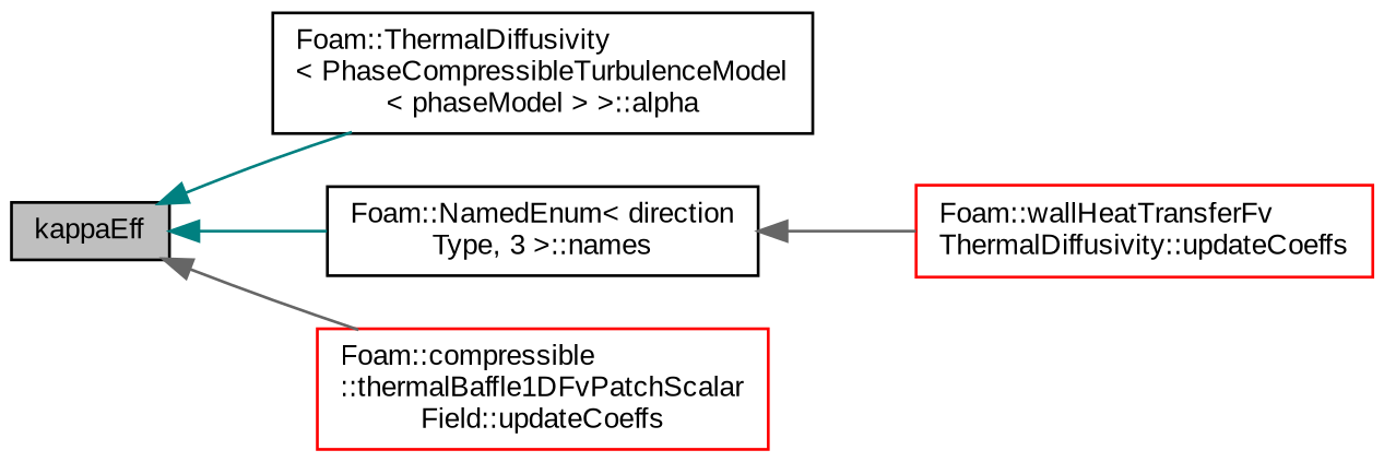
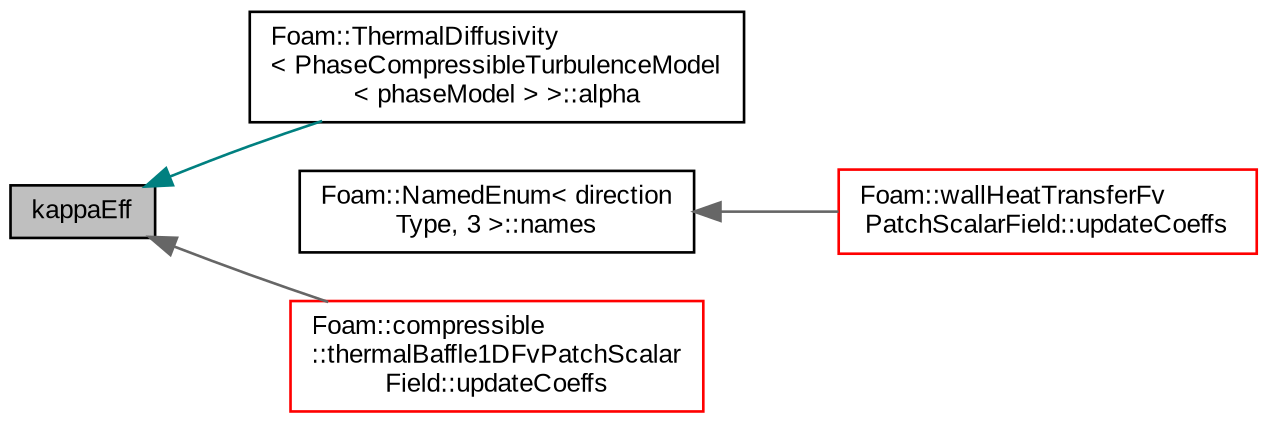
  digraph {
    fontname="Liberation Sans"
    rankdir=LR
    node [color=black fontname="Liberation Sans" fontsize=10 shape=record]
    edge [color=teal dir=back fontname="Liberation Sans" fontsize=10 labelfontname=Helvetica labelfontsize=10 style=solid]
    n1 [fillcolor=grey75 fontcolor=black height=0.2 label=kappaEff style=filled width=0.4]
    n2 [height=0.2 label="Foam::ThermalDiffusivity\l\< PhaseCompressibleTurbulenceModel\l\< phaseModel \> \>::alpha" width=0.4]
    n3 [height=0.2 label="Foam::NamedEnum\< direction\lType, 3 \>::names" width=0.4]
    n4 [color=red height=0.2 label="Foam::compressible\l::thermalBaffle1DFvPatchScalar\lField::updateCoeffs" width=0.4]
-   n5 [color=red height=0.2 label="Foam::wallHeatTransferFv\lThermalDiffusivity::updateCoeffs" width=0.4]
+   n5 [color=red height=0.2 label="Foam::wallHeatTransferFv\lPatchScalarField::updateCoeffs" width=0.4]
    n1 -> n2
-   n1 -> n3
    n1 -> n4 [color=gray40]
    n3 -> n5 [color=gray40]
  }
